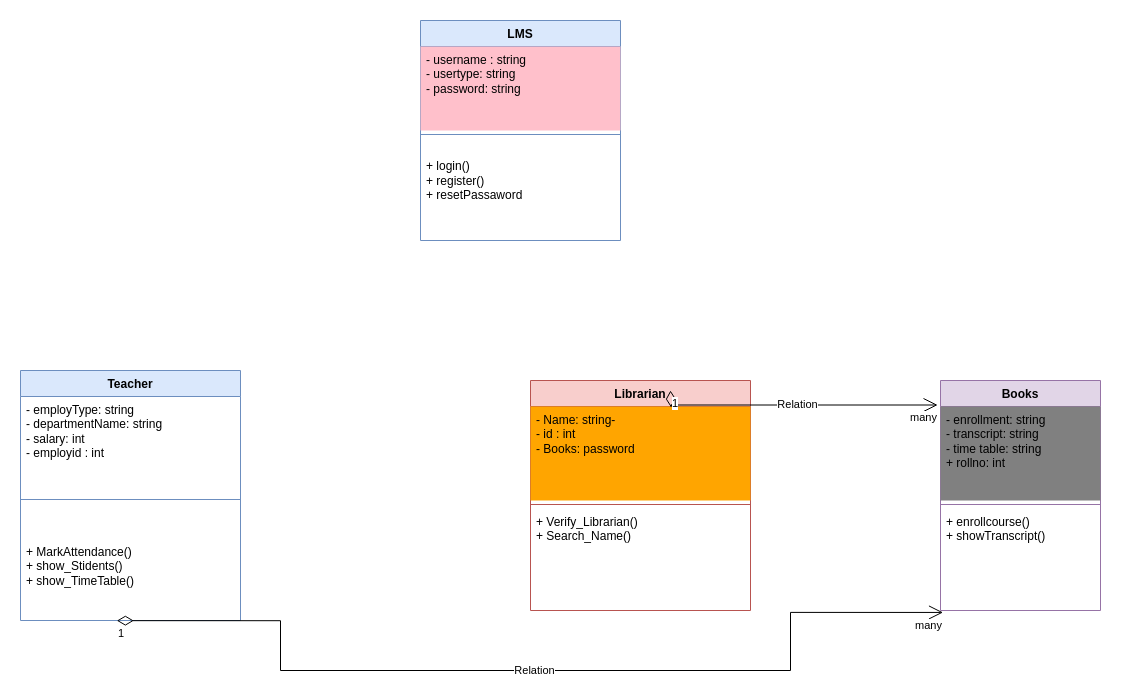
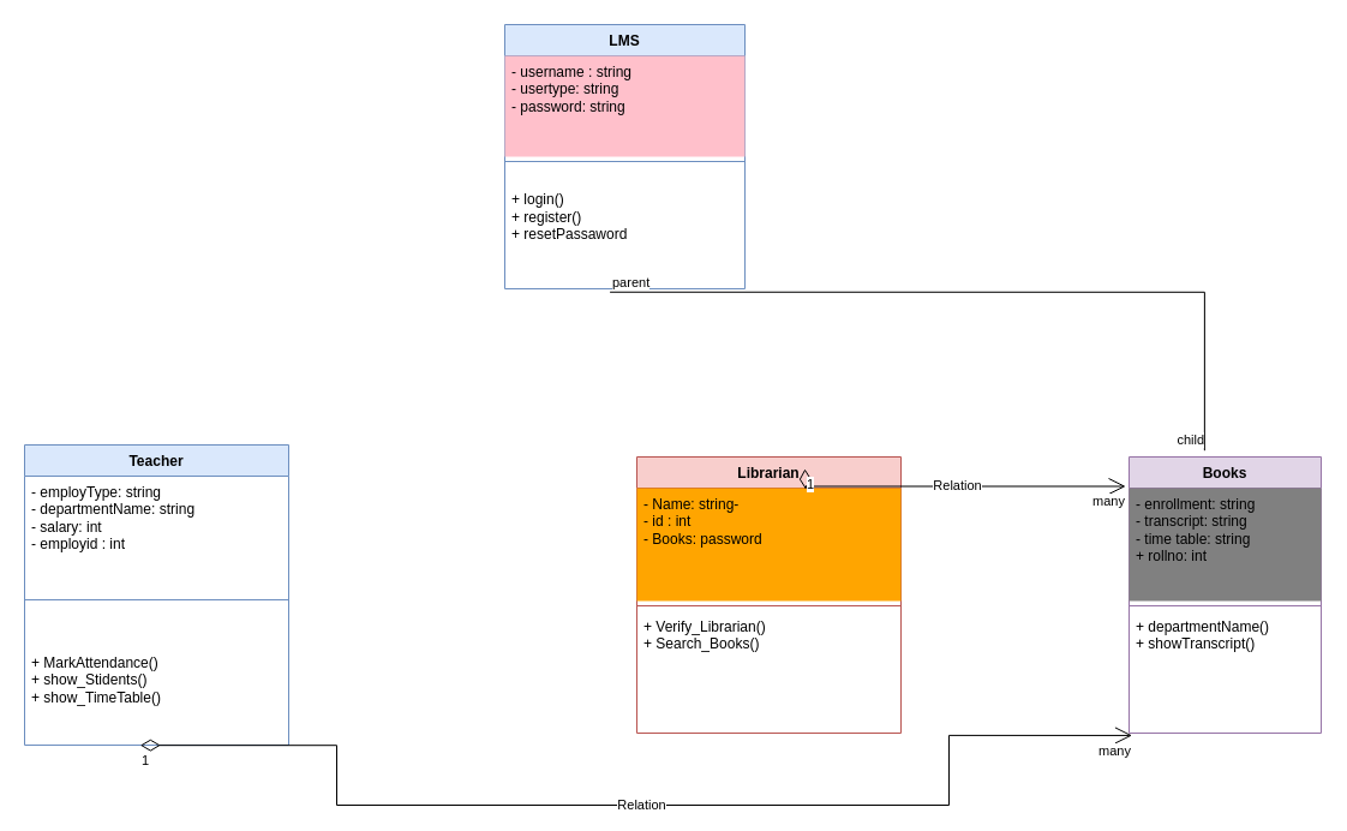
  <mxCell id="0" />
  <mxCell id="1" parent="0" />
  <mxCell id="2" value="LMS" style="swimlane;fontStyle=1;align=center;verticalAlign=top;childLayout=stackLayout;horizontal=1;startSize=26;horizontalStack=0;resizeParent=1;resizeParentMax=0;resizeLast=0;collapsible=1;marginBottom=0;whiteSpace=wrap;html=1;fillColor=#dae8fc;strokeColor=#6c8ebf;" vertex="1" parent="1"><mxGeometry x="420" y="20" width="200" height="220" as="geometry" /></mxCell>
  <mxCell id="3" value="&lt;div&gt;- username : string&lt;/div&gt;&lt;div&gt;&lt;span style=&quot;background-color: initial;&quot;&gt;- usertype: string&lt;/span&gt;&lt;/div&gt;&lt;div&gt;&lt;span style=&quot;background-color: initial;&quot;&gt;- password: string&amp;nbsp;&amp;nbsp;&lt;/span&gt;&lt;/div&gt;" style="text;strokeColor=none;fillColor=pink&#10;;align=left;verticalAlign=top;spacingLeft=4;spacingRight=4;overflow=hidden;rotatable=0;points=[[0,0.5],[1,0.5]];portConstraint=eastwest;whiteSpace=wrap;html=1;" vertex="1" parent="2"><mxGeometry y="26" width="200" height="84" as="geometry" /></mxCell>
  <mxCell id="4" value="" style="line;strokeWidth=1;fillColor=none;align=left;verticalAlign=middle;spacingTop=-1;spacingLeft=3;spacingRight=3;rotatable=0;labelPosition=right;points=[];portConstraint=eastwest;strokeColor=inherit;" vertex="1" parent="2"><mxGeometry y="110" width="200" height="8" as="geometry" /></mxCell>
  <mxCell id="5" value="&lt;br&gt;+ login()&lt;div&gt;+ register()&lt;/div&gt;&lt;div&gt;+ resetPassaword&lt;/div&gt;" style="text;strokeColor=none;fillColor=none;align=left;verticalAlign=top;spacingLeft=4;spacingRight=4;overflow=hidden;rotatable=0;points=[[0,0.5],[1,0.5]];portConstraint=eastwest;whiteSpace=wrap;html=1;" vertex="1" parent="2"><mxGeometry y="118" width="200" height="102" as="geometry" /></mxCell>
  <mxCell id="6" value="Books" style="swimlane;fontStyle=1;align=center;verticalAlign=top;childLayout=stackLayout;horizontal=1;startSize=26;horizontalStack=0;resizeParent=1;resizeParentMax=0;resizeLast=0;collapsible=1;marginBottom=0;whiteSpace=wrap;html=1;fillColor=#e1d5e7;strokeColor=#9673a6;" vertex="1" parent="1"><mxGeometry x="940" y="380" width="160" height="230" as="geometry" /></mxCell>
  <mxCell id="7" value="- enrollment: string&lt;div&gt;- transcript: string&lt;/div&gt;&lt;div&gt;- time table: string&lt;br&gt;&lt;div&gt;+ rollno: int&lt;/div&gt;&lt;/div&gt;" style="text;strokeColor=none;fillColor=grey;align=left;verticalAlign=top;spacingLeft=4;spacingRight=4;overflow=hidden;rotatable=0;points=[[0,0.5],[1,0.5]];portConstraint=eastwest;whiteSpace=wrap;html=1;" vertex="1" parent="6"><mxGeometry y="26" width="160" height="94" as="geometry" /></mxCell>
  <mxCell id="8" value="" style="line;strokeWidth=1;fillColor=none;align=left;verticalAlign=middle;spacingTop=-1;spacingLeft=3;spacingRight=3;rotatable=0;labelPosition=right;points=[];portConstraint=eastwest;strokeColor=inherit;" vertex="1" parent="6"><mxGeometry y="120" width="160" height="8" as="geometry" /></mxCell>
- <mxCell id="9" value="+ enrollcourse()&lt;div&gt;+ showTranscript()&lt;/div&gt;" style="text;strokeColor=none;fillColor=none;align=left;verticalAlign=top;spacingLeft=4;spacingRight=4;overflow=hidden;rotatable=0;points=[[0,0.5],[1,0.5]];portConstraint=eastwest;whiteSpace=wrap;html=1;" vertex="1" parent="6"><mxGeometry y="128" width="160" height="102" as="geometry" /></mxCell>
+ <mxCell id="9" value="+ departmentName()&lt;div&gt;+ showTranscript()&lt;/div&gt;" style="text;strokeColor=none;fillColor=none;align=left;verticalAlign=top;spacingLeft=4;spacingRight=4;overflow=hidden;rotatable=0;points=[[0,0.5],[1,0.5]];portConstraint=eastwest;whiteSpace=wrap;html=1;" vertex="1" parent="6"><mxGeometry y="128" width="160" height="102" as="geometry" /></mxCell>
  <mxCell id="10" value="Teacher" style="swimlane;fontStyle=1;align=center;verticalAlign=top;childLayout=stackLayout;horizontal=1;startSize=26;horizontalStack=0;resizeParent=1;resizeParentMax=0;resizeLast=0;collapsible=1;marginBottom=0;whiteSpace=wrap;html=1;fillColor=#dae8fc;strokeColor=#6c8ebf;" vertex="1" parent="1"><mxGeometry x="20" y="370" width="220" height="250" as="geometry" /></mxCell>
  <mxCell id="11" value="- employType: string&lt;div&gt;- departmentName: string&lt;/div&gt;&lt;div&gt;- salary: int&lt;/div&gt;&lt;div&gt;- employid : int&lt;/div&gt;&lt;div&gt;- employName: string&lt;/div&gt;" style="text;strokeColor=none;fillColor=none;align=left;verticalAlign=top;spacingLeft=4;spacingRight=4;overflow=hidden;rotatable=0;points=[[0,0.5],[1,0.5]];portConstraint=eastwest;whiteSpace=wrap;html=1;" vertex="1" parent="10"><mxGeometry y="26" width="220" height="64" as="geometry" /></mxCell>
  <mxCell id="12" value="" style="line;strokeWidth=1;fillColor=none;align=left;verticalAlign=middle;spacingTop=-1;spacingLeft=3;spacingRight=3;rotatable=0;labelPosition=right;points=[];portConstraint=eastwest;strokeColor=inherit;" vertex="1" parent="10"><mxGeometry y="90" width="220" height="78" as="geometry" /></mxCell>
  <mxCell id="13" value="+ MarkAttendance()&lt;div&gt;+ show_Stidents()&lt;/div&gt;&lt;div&gt;+ show_TimeTable()&lt;/div&gt;" style="text;strokeColor=none;fillColor=none;align=left;verticalAlign=top;spacingLeft=4;spacingRight=4;overflow=hidden;rotatable=0;points=[[0,0.5],[1,0.5]];portConstraint=eastwest;whiteSpace=wrap;html=1;" vertex="1" parent="10"><mxGeometry y="168" width="220" height="82" as="geometry" /></mxCell>
  <mxCell id="14" value="Librarian" style="swimlane;fontStyle=1;align=center;verticalAlign=top;childLayout=stackLayout;horizontal=1;startSize=26;horizontalStack=0;resizeParent=1;resizeParentMax=0;resizeLast=0;collapsible=1;marginBottom=0;whiteSpace=wrap;html=1;fillColor=#f8cecc;strokeColor=#b85450;" vertex="1" parent="1"><mxGeometry x="530" y="380" width="220" height="230" as="geometry" /></mxCell>
  <mxCell id="15" value="- Name: string-&lt;div&gt;&lt;span style=&quot;background-color: initial;&quot;&gt;- id : int&lt;/span&gt;&lt;div&gt;- Books: password&lt;/div&gt;&lt;/div&gt;" style="text;strokeColor=none;fillColor=orange;align=left;verticalAlign=top;spacingLeft=4;spacingRight=4;overflow=hidden;rotatable=0;points=[[0,0.5],[1,0.5]];portConstraint=eastwest;whiteSpace=wrap;html=1;" vertex="1" parent="14"><mxGeometry y="26" width="220" height="94" as="geometry" /></mxCell>
  <mxCell id="16" value="" style="line;strokeWidth=1;fillColor=none;align=left;verticalAlign=middle;spacingTop=-1;spacingLeft=3;spacingRight=3;rotatable=0;labelPosition=right;points=[];portConstraint=eastwest;strokeColor=inherit;" vertex="1" parent="14"><mxGeometry y="120" width="220" height="8" as="geometry" /></mxCell>
- <mxCell id="17" value="+ Verify_Librarian()&lt;div&gt;+ Search_Name()&lt;/div&gt;" style="text;strokeColor=none;fillColor=none;align=left;verticalAlign=top;spacingLeft=4;spacingRight=4;overflow=hidden;rotatable=0;points=[[0,0.5],[1,0.5]];portConstraint=eastwest;whiteSpace=wrap;html=1;" vertex="1" parent="14"><mxGeometry y="128" width="220" height="102" as="geometry" /></mxCell>
+ <mxCell id="17" value="+ Verify_Librarian()&lt;div&gt;+ Search_Books()&lt;/div&gt;" style="text;strokeColor=none;fillColor=none;align=left;verticalAlign=top;spacingLeft=4;spacingRight=4;overflow=hidden;rotatable=0;points=[[0,0.5],[1,0.5]];portConstraint=eastwest;whiteSpace=wrap;html=1;" vertex="1" parent="14"><mxGeometry y="128" width="220" height="102" as="geometry" /></mxCell>
+ <mxCell id="18" value="" style="endArrow=none;html=1;edgeStyle=orthogonalEdgeStyle;rounded=0;exitX=0.438;exitY=1.027;exitDx=0;exitDy=0;exitPerimeter=0;entryX=0.393;entryY=-0.023;entryDx=0;entryDy=0;entryPerimeter=0;" edge="1" parent="1" source="5" target="6"><mxGeometry relative="1" as="geometry"><mxPoint x="461" y="270" as="sourcePoint" /><mxPoint x="800" y="370" as="targetPoint" /></mxGeometry></mxCell>
+ <mxCell id="19" value="parent" style="edgeLabel;resizable=0;html=1;align=left;verticalAlign=bottom;" connectable="0" vertex="1" parent="18"><mxGeometry x="-1" relative="1" as="geometry" /></mxCell>
+ <mxCell id="20" value="child" style="edgeLabel;resizable=0;html=1;align=right;verticalAlign=bottom;" connectable="0" vertex="1" parent="18"><mxGeometry x="1" relative="1" as="geometry" /></mxCell>
  <mxCell id="21" value="Relation" style="endArrow=open;html=1;endSize=12;startArrow=diamondThin;startSize=14;startFill=0;edgeStyle=orthogonalEdgeStyle;rounded=0;entryX=-0.018;entryY=-0.016;entryDx=0;entryDy=0;entryPerimeter=0;" edge="1" parent="1" target="7"><mxGeometry relative="1" as="geometry"><mxPoint x="670" y="390" as="sourcePoint" /><mxPoint x="830" y="390" as="targetPoint" /></mxGeometry></mxCell>
  <mxCell id="22" value="1" style="edgeLabel;resizable=0;html=1;align=left;verticalAlign=top;" connectable="0" vertex="1" parent="21"><mxGeometry x="-1" relative="1" as="geometry" /></mxCell>
  <mxCell id="23" value="many" style="edgeLabel;resizable=0;html=1;align=right;verticalAlign=top;" connectable="0" vertex="1" parent="21"><mxGeometry x="1" relative="1" as="geometry" /></mxCell>
  <mxCell id="24" value="Relation" style="endArrow=open;html=1;endSize=12;startArrow=diamondThin;startSize=14;startFill=0;edgeStyle=orthogonalEdgeStyle;rounded=0;exitX=0.438;exitY=1.002;exitDx=0;exitDy=0;exitPerimeter=0;entryX=0.016;entryY=1.019;entryDx=0;entryDy=0;entryPerimeter=0;" edge="1" parent="1" source="13" target="9"><mxGeometry relative="1" as="geometry"><mxPoint x="330" y="650" as="sourcePoint" /><mxPoint x="790" y="620.534" as="targetPoint" /><Array as="points"><mxPoint x="280" y="670" /><mxPoint x="790" y="670" /><mxPoint x="790" y="612" /></Array></mxGeometry></mxCell>
  <mxCell id="25" value="1" style="edgeLabel;resizable=0;html=1;align=left;verticalAlign=top;" connectable="0" vertex="1" parent="24"><mxGeometry x="-1" relative="1" as="geometry" /></mxCell>
  <mxCell id="26" value="many" style="edgeLabel;resizable=0;html=1;align=right;verticalAlign=top;" connectable="0" vertex="1" parent="24"><mxGeometry x="1" relative="1" as="geometry" /></mxCell>
